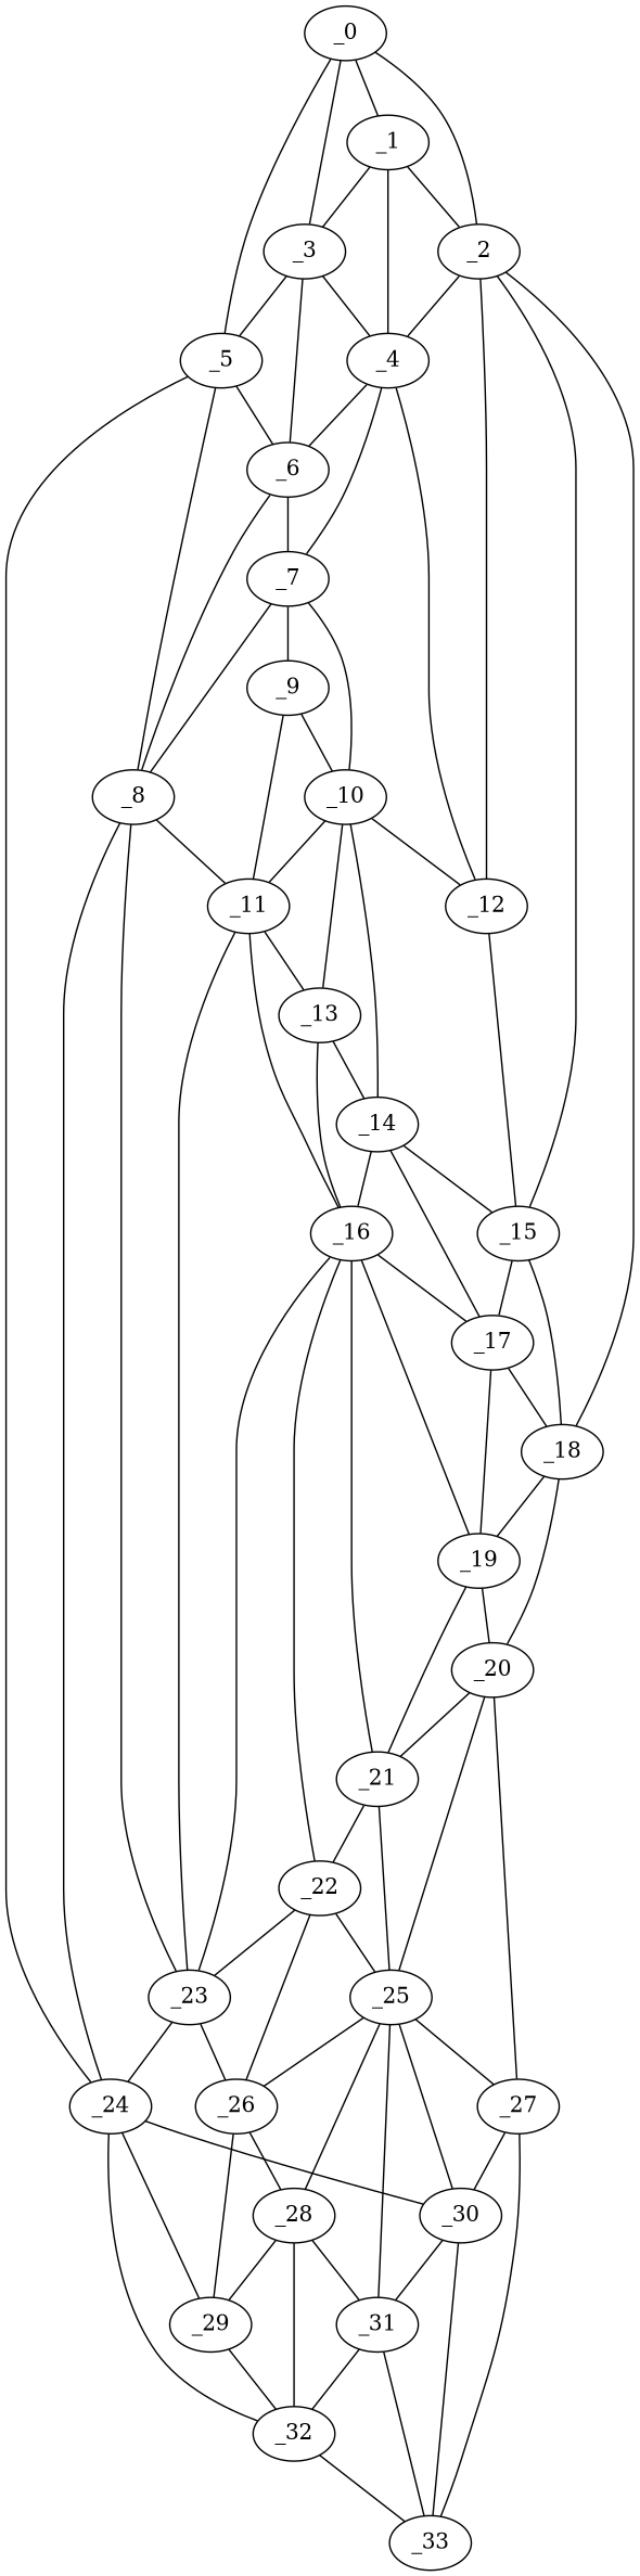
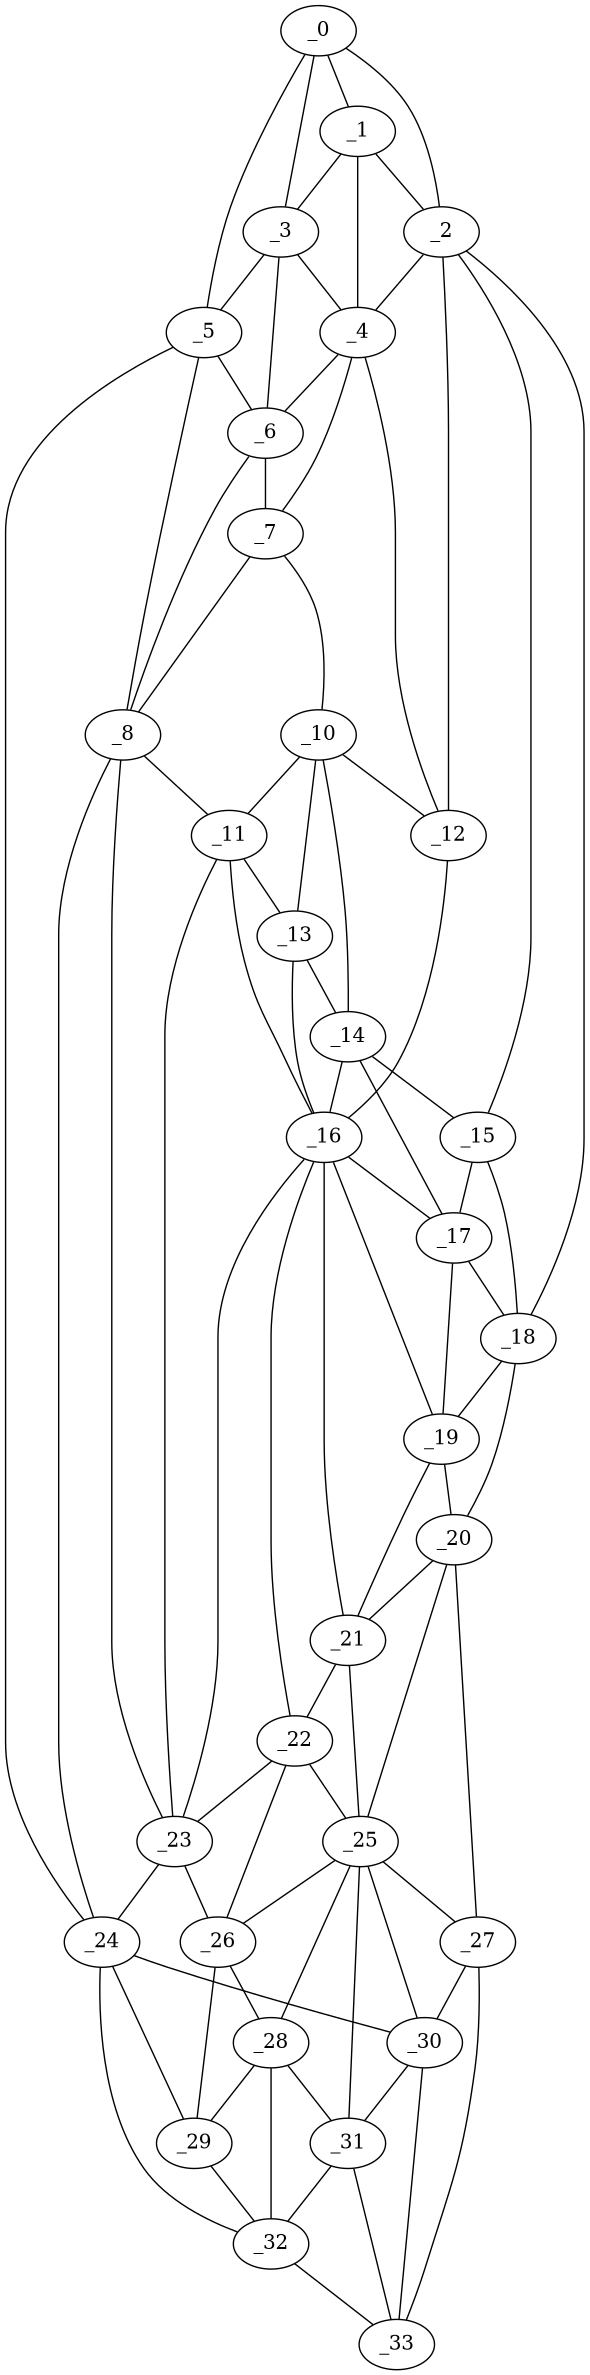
  graph {
    node [x=88 y=81]
    edge [valence=2]
    _0 [x=4 y=69]
    _1 [x=9 y=59]
    _2 [x=15 y=44]
    _3 [x=16 y=70]
    _5 [x=21]
    _4 [x=20 y=50]
    _12 [x=52 y=45]
    _15 [x=60 y=45]
    _18 [x=67 y=45]
    _6 [x=26 y=73]
    _8 [x=37 y=78]
    _24 [x=97 y=87]
    _7 [x=34 y=68]
    _17 [x=62 y=54]
    _19 [x=78 y=54]
    _20 [x=81 y=47]
    _11 [x=50 y=67]
    _23
    _29 [x=111 y=83]
    _32 [x=121]
    _30 [x=114 y=58]
    _10 [x=49 y=58]
-   _9 [x=43 y=66]
    _14 [x=57 y=55]
    _13 [x=56 y=59]
    _16 [x=61 y=60]
    _21 [x=86 y=65]
    _25 [x=100 y=62]
    _27 [x=105 y=52]
    _26 [x=101 y=78]
    _28 [x=111 y=77]
    _33 [x=124 y=60]
    _22 [y=74]
    _31 [x=116 y=63]
    _0 -- _1
    _0 -- _2 [valence=1]
    _0 -- _3
    _0 -- _5 [valence=1]
    _1 -- _2
    _1 -- _3
    _1 -- _4
    _2 -- _4 [valence=1]
    _2 -- _12
    _2 -- _15
    _2 -- _18 [valence=1]
    _3 -- _5
    _3 -- _4 [valence=1]
    _3 -- _6
    _5 -- _6
    _5 -- _8 [valence=1]
    _5 -- _24 [valence=1]
    _4 -- _12
    _4 -- _6
    _4 -- _7 [valence=1]
-   _12 -- _15
+   _12 -- _16
    _15 -- _18 [valence=1]
    _15 -- _17
    _18 -- _19 [valence=1]
    _18 -- _20 [valence=1]
    _6 -- _8
    _6 -- _7 [valence=1]
    _8 -- _24
    _8 -- _11
    _8 -- _23
    _24 -- _29
    _24 -- _32 [valence=1]
    _24 -- _30 [valence=1]
    _7 -- _8
    _7 -- _10
-   _7 -- _9 [valence=1]
    _17 -- _18
    _17 -- _19
    _19 -- _20
    _19 -- _21
    _20 -- _21
    _20 -- _25 [valence=1]
    _20 -- _27 [valence=1]
    _11 -- _23
    _11 -- _13
    _11 -- _16 [valence=1]
    _23 -- _24
    _23 -- _26
    _29 -- _32 [valence=1]
    _32 -- _33 [valence=1]
    _30 -- _33
    _30 -- _31 [valence=1]
    _10 -- _12 [valence=1]
    _10 -- _11
    _10 -- _14
    _10 -- _13
-   _9 -- _11 [valence=1]
-   _9 -- _10
    _14 -- _15
    _14 -- _17
    _14 -- _16
    _13 -- _14
    _13 -- _16
    _16 -- _17 [valence=1]
    _16 -- _19
    _16 -- _23
    _16 -- _21
    _16 -- _22
    _21 -- _25
    _21 -- _22 [valence=1]
    _25 -- _30
    _25 -- _27
    _25 -- _26
    _25 -- _28
    _25 -- _31 [valence=1]
    _27 -- _30 [valence=1]
    _27 -- _33 [valence=1]
    _26 -- _29 [valence=1]
    _26 -- _28
    _28 -- _29
    _28 -- _32 [valence=1]
    _28 -- _31
    _22 -- _23
    _22 -- _25
    _22 -- _26
    _31 -- _32
    _31 -- _33 [valence=1]
  }
